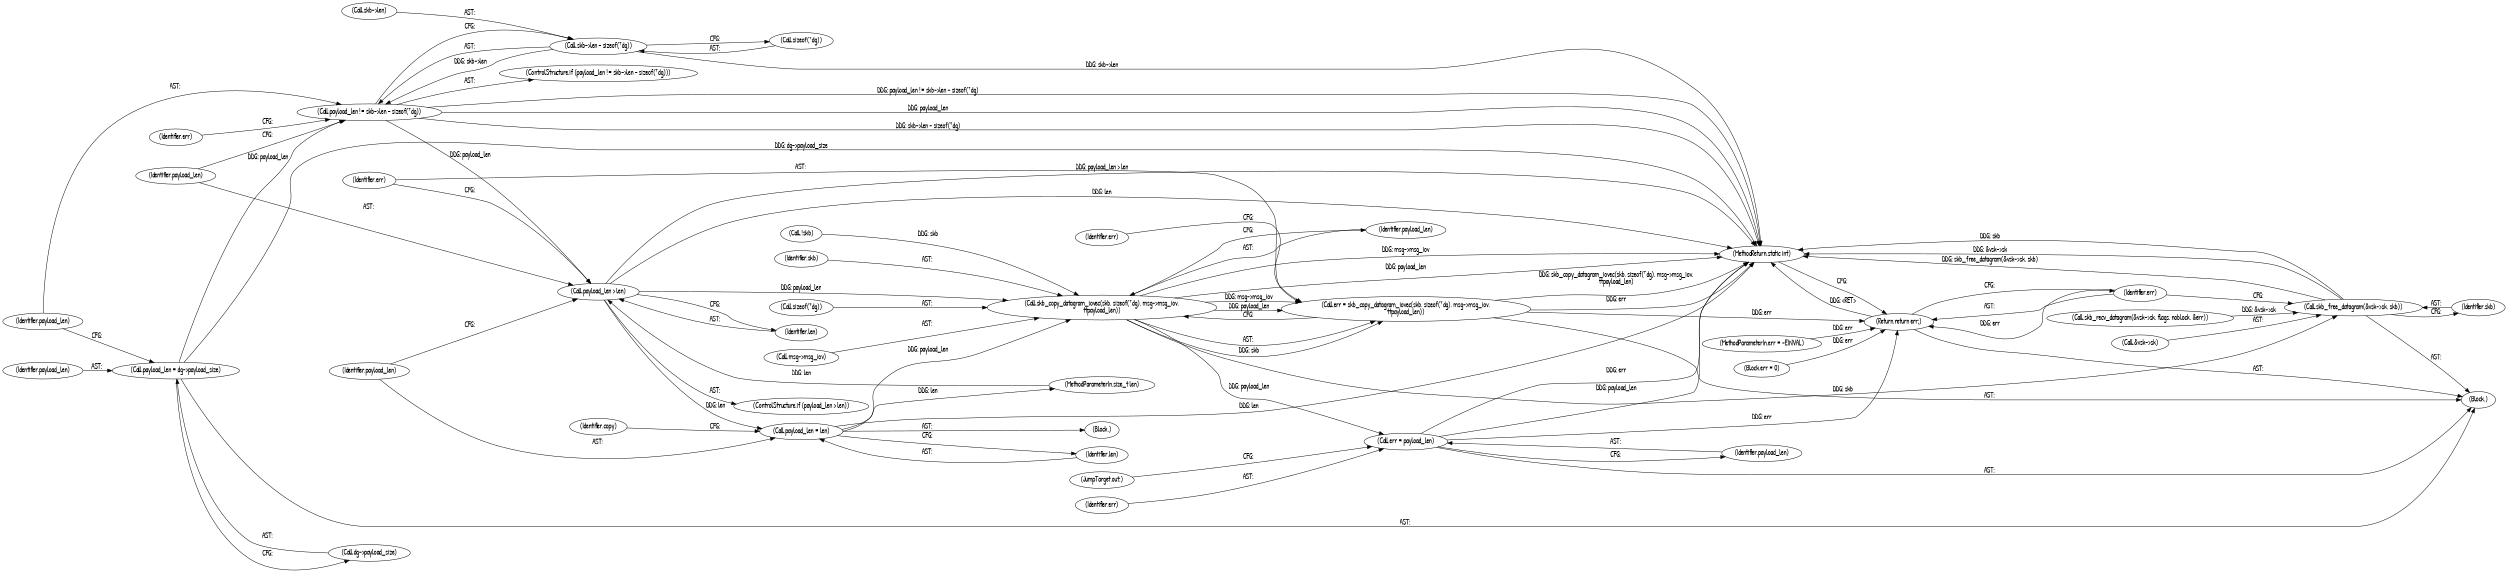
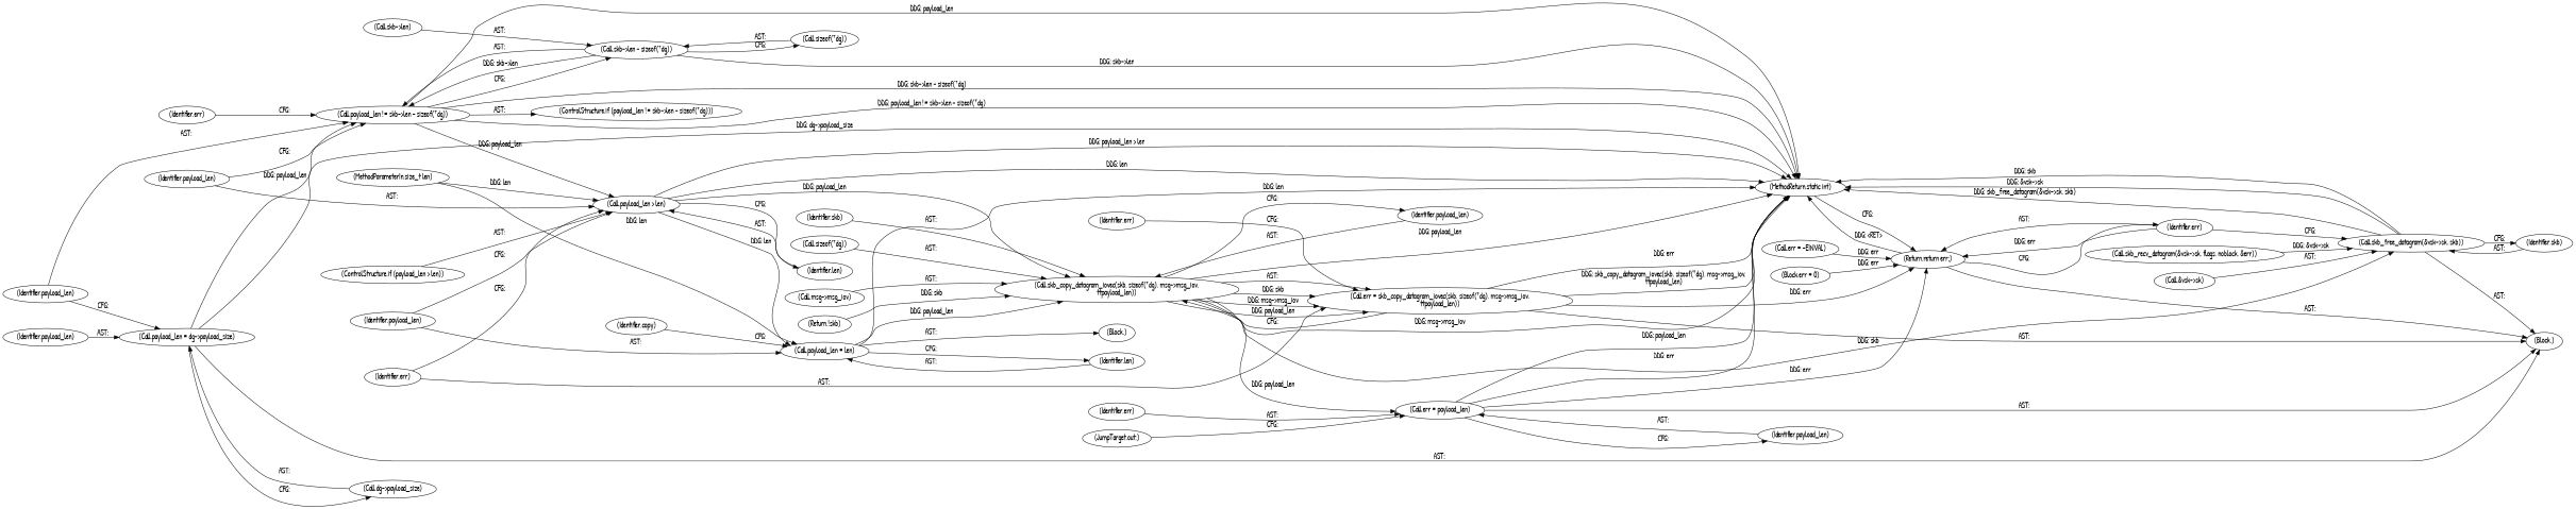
  digraph {
    fontname="Patrick Hand"
    rankdir=LR
    node [fontname="Patrick Hand"]
    edge [fontname="Patrick Hand"]
    n1 [label="(Call,payload_len != skb->len - sizeof(*dg))"]
    n2 [label="(Call,skb->len - sizeof(*dg))"]
    n3 [label="(Call,payload_len > len)"]
    n4 [label="(MethodReturn,static int)"]
    n5 [label="(ControlStructure,if (payload_len != skb->len - sizeof(*dg)))"]
    n6 [label="(Call,sizeof(*dg))"]
    n7 [label="(Call,payload_len = len)"]
    n8 [label="(Call,skb_copy_datagram_iovec(skb, sizeof(*dg), msg->msg_iov,\n\t\tpayload_len))"]
    n9 [label="(ControlStructure,if (payload_len > len))"]
    n10 [label="(Identifier,len)"]
    n11 [label="(Return,return err;)"]
    n12 [label="(Call,payload_len = dg->payload_size)"]
    n13 [label="(Block,)"]
    n14 [label="(Call,dg->payload_size)"]
    n15 [label="(Block,)"]
    n16 [label="(Identifier,len)"]
    n17 [label="(Call,err = skb_copy_datagram_iovec(skb, sizeof(*dg), msg->msg_iov,\n\t\tpayload_len))"]
    n18 [label="(Call,err = payload_len)"]
    n19 [label="(Call,skb_free_datagram(&vsk->sk, skb))"]
    n20 [label="(Identifier,payload_len)"]
    n21 [label="(Identifier,payload_len)"]
    n22 [label="(Identifier,skb)"]
    n23 [label="(Identifier,err)"]
    n24 [label="(Identifier,payload_len)"]
    n25 [label="(MethodParameterIn,size_t len)"]
    n26 [label="(Call,skb->len)"]
    n27 [label="(Call,skb_recv_datagram(&vsk->sk, flags, noblock, &err))"]
    n28 [label="(Identifier,err)"]
-   n29 [label="(MethodParameterIn,err = -EINVAL)"]
+   n29 [label="(Call,err = -EINVAL)"]
    n30 [label="(Call,sizeof(*dg))"]
    n31 [label="(Call,msg->msg_iov)"]
    n32 [label="(Identifier,payload_len)"]
    n33 [label="(JumpTarget,out:)"]
-   n34 [label="(Call,!skb)"]
+   n34 [label="(Return,!skb)"]
    n35 [label="(Call,&vsk->sk)"]
    n36 [label="(Identifier,err)"]
    n37 [label="(Identifier,payload_len)"]
    n38 [label="(Identifier,skb)"]
    n39 [label="(Identifier,copy)"]
    n40 [label="(Identifier,err)"]
    n41 [label="(Identifier,err)"]
    n42 [label="(Block,err = 0)"]
    n43 [label="(Identifier,payload_len)"]
    n1 -> n2 [label="CFG: "]
    n1 -> n3 [label="DDG: payload_len"]
    n1 -> n4 [label="DDG: skb->len - sizeof(*dg)"]
    n1 -> n4 [label="DDG: payload_len != skb->len - sizeof(*dg)"]
    n1 -> n4 [label="DDG: payload_len"]
    n1 -> n5 [label="AST: "]
    n2 -> n1 [label="AST: "]
    n2 -> n1 [label="DDG: skb->len"]
    n2 -> n4 [label="DDG: skb->len"]
    n2 -> n6 [label="CFG: "]
    n3 -> n4 [label="DDG: payload_len > len"]
    n3 -> n4 [label="DDG: len"]
    n3 -> n7 [label="DDG: len"]
    n3 -> n8 [label="DDG: payload_len"]
-   n3 -> n9 [label="AST: "]
+   n9 -> n3 [label="AST: "]
    n3 -> n10 [label="CFG: "]
    n4 -> n11 [label="CFG: "]
    n6 -> n2 [label="AST: "]
    n7 -> n4 [label="DDG: len"]
    n7 -> n8 [label="DDG: payload_len"]
    n7 -> n15 [label="AST: "]
    n7 -> n16 [label="CFG: "]
    n8 -> n4 [label="DDG: payload_len"]
    n8 -> n4 [label="DDG: msg->msg_iov"]
    n8 -> n17 [label="AST: "]
    n8 -> n17 [label="DDG: skb"]
    n8 -> n17 [label="DDG: msg->msg_iov"]
    n8 -> n17 [label="DDG: payload_len"]
    n8 -> n18 [label="DDG: payload_len"]
    n8 -> n19 [label="DDG: skb"]
    n8 -> n20 [label="CFG: "]
    n10 -> n3 [label="AST: "]
    n11 -> n4 [label="DDG: <RET>"]
    n11 -> n13 [label="AST: "]
    n11 -> n23 [label="CFG: "]
    n12 -> n1 [label="DDG: payload_len"]
    n12 -> n4 [label="DDG: dg->payload_size"]
    n12 -> n13 [label="AST: "]
    n12 -> n14 [label="CFG: "]
    n14 -> n12 [label="AST: "]
    n16 -> n7 [label="AST: "]
    n17 -> n4 [label="DDG: err"]
    n17 -> n4 [label="DDG: skb_copy_datagram_iovec(skb, sizeof(*dg), msg->msg_iov,\n\t\tpayload_len)"]
    n17 -> n8 [label="CFG: "]
    n17 -> n11 [label="DDG: err"]
    n17 -> n13 [label="AST: "]
    n18 -> n4 [label="DDG: payload_len"]
    n18 -> n4 [label="DDG: err"]
    n18 -> n11 [label="DDG: err"]
    n18 -> n13 [label="AST: "]
    n18 -> n21 [label="CFG: "]
    n19 -> n4 [label="DDG: &vsk->sk"]
    n19 -> n4 [label="DDG: skb_free_datagram(&vsk->sk, skb)"]
    n19 -> n4 [label="DDG: skb"]
    n19 -> n13 [label="AST: "]
    n19 -> n22 [label="CFG: "]
    n20 -> n8 [label="AST: "]
    n21 -> n18 [label="AST: "]
    n22 -> n19 [label="AST: "]
    n23 -> n11 [label="AST: "]
    n23 -> n11 [label="DDG: err"]
    n23 -> n19 [label="CFG: "]
    n24 -> n1 [label="AST: "]
    n24 -> n12 [label="CFG: "]
    n25 -> n3 [label="DDG: len"]
-   n7 -> n25 [label="DDG: len"]
+   n25 -> n7 [label="DDG: len"]
    n26 -> n2 [label="AST: "]
    n27 -> n19 [label="DDG: &vsk->sk"]
    n28 -> n3 [label="CFG: "]
    n28 -> n17 [label="AST: "]
    n29 -> n11 [label="DDG: err"]
    n30 -> n8 [label="AST: "]
    n31 -> n8 [label="AST: "]
    n32 -> n1 [label="CFG: "]
    n32 -> n3 [label="AST: "]
    n33 -> n18 [label="CFG: "]
    n34 -> n8 [label="DDG: skb"]
    n35 -> n19 [label="AST: "]
    n36 -> n17 [label="CFG: "]
    n37 -> n3 [label="CFG: "]
    n37 -> n7 [label="AST: "]
    n38 -> n8 [label="AST: "]
    n39 -> n7 [label="CFG: "]
    n40 -> n18 [label="AST: "]
    n41 -> n1 [label="CFG: "]
    n42 -> n11 [label="DDG: err"]
    n43 -> n12 [label="AST: "]
  }
